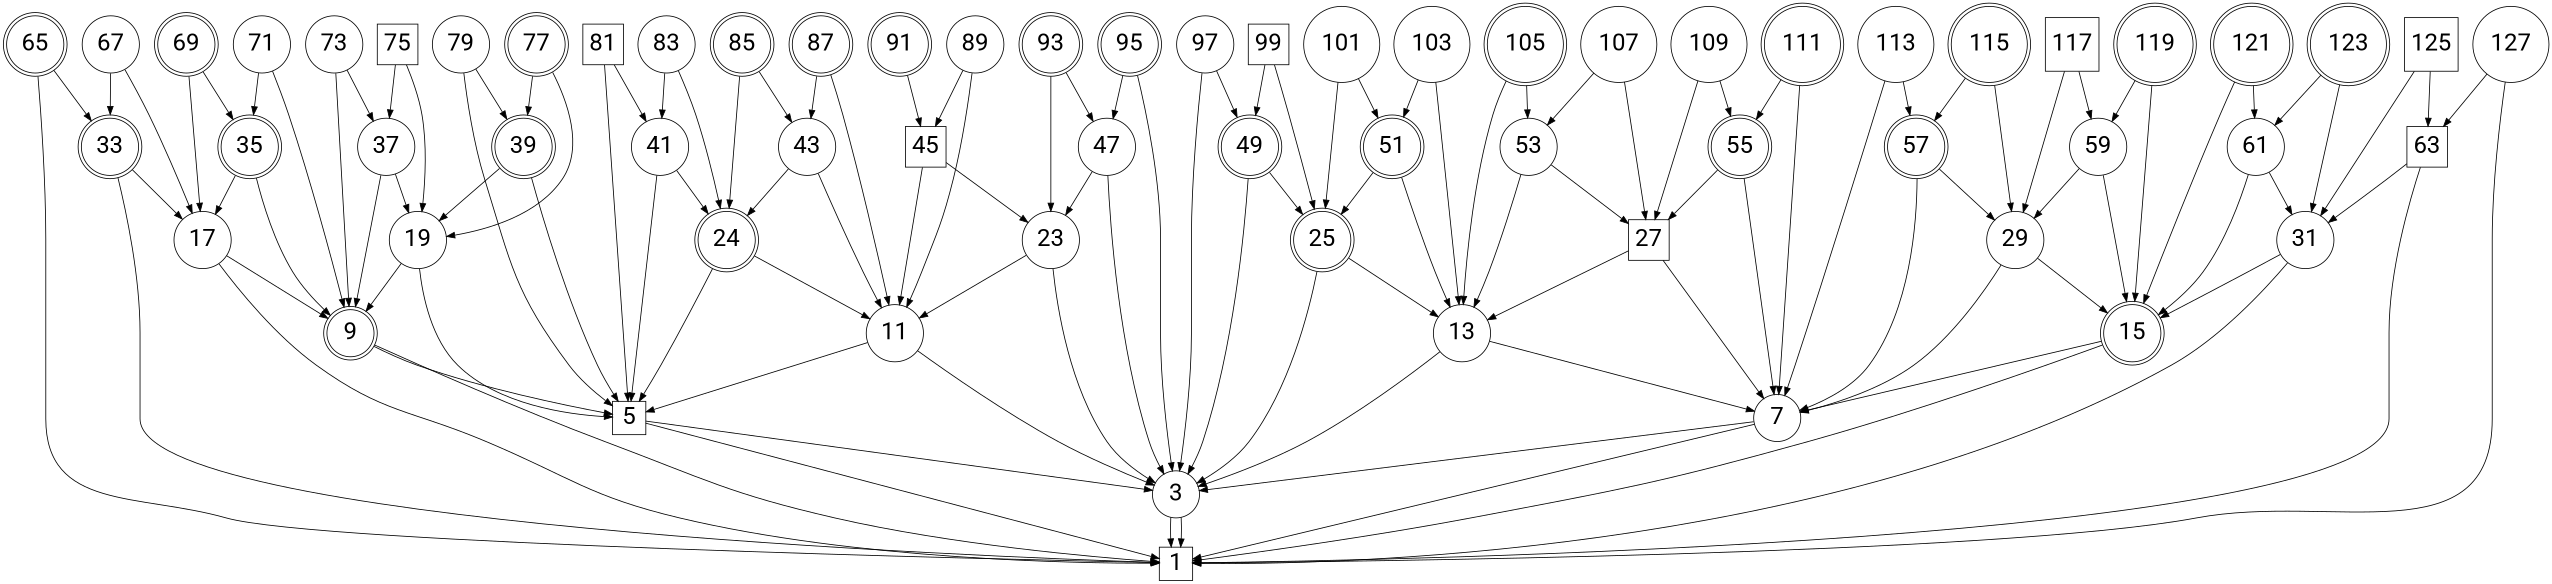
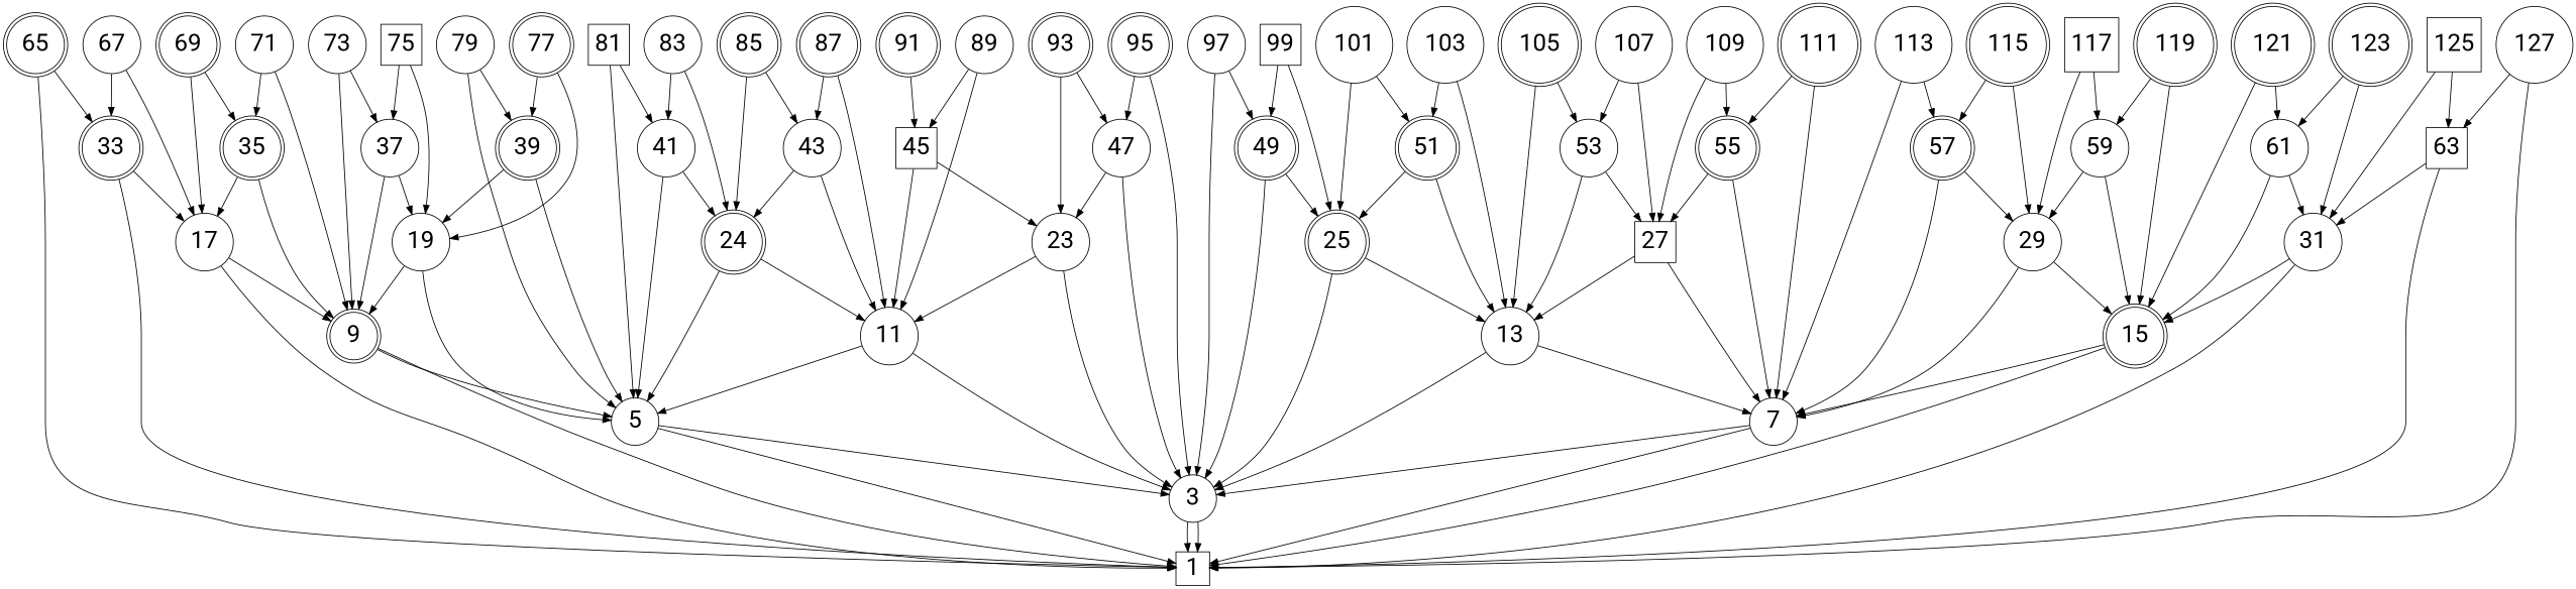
  digraph {
    fontname=Roboto
    rankdir=TB
    node [fillcolor=white fontname=Roboto fontsize=30 shape=circle style=filled]
    edge [fontname=Roboto]
    n1 [label=3]
    n2 [label=1 shape=square]
-   n3 [label=5 shape=square]
+   n3 [label=5]
    n4 [label=7]
    n5 [label=11]
    n6 [label=13]
    n7 [label=17]
    n8 [label=9 shape=doublecircle]
    n9 [label=19]
    n10 [label=23]
    n11 [label=29]
    n12 [label=15 shape=doublecircle]
    n13 [label=31]
    n14 [label=37]
    n15 [label=41]
    n16 [label=24 shape=doublecircle]
    n17 [label=43]
    n18 [label=47]
    n19 [label=53]
    n20 [label=27 shape=square]
    n21 [label=59]
    n22 [label=61]
    n23 [label=67]
    n24 [label=33 shape=doublecircle]
    n25 [label=71]
    n26 [label=35 shape=doublecircle]
    n27 [label=73]
    n28 [label=79]
    n29 [label=39 shape=doublecircle]
    n30 [label=83]
    n31 [label=89]
    n32 [label=45 shape=square]
    n33 [label=97]
    n34 [label=49 shape=doublecircle]
    n35 [label=25 shape=doublecircle]
    n36 [label=101]
    n37 [label=51 shape=doublecircle]
    n38 [label=103]
    n39 [label=107]
    n40 [label=109]
    n41 [label=55 shape=doublecircle]
    n42 [label=113]
    n43 [label=57 shape=doublecircle]
    n44 [label=127]
    n45 [label=63 shape=square]
    n46 [label=65 shape=doublecircle]
    n47 [label=69 shape=doublecircle]
    n48 [label=77 shape=doublecircle]
    n49 [label=85 shape=doublecircle]
    n50 [label=87 shape=doublecircle]
    n51 [label=91 shape=doublecircle]
    n52 [label=93 shape=doublecircle]
    n53 [label=95 shape=doublecircle]
    n54 [label=105 shape=doublecircle]
    n55 [label=111 shape=doublecircle]
    n56 [label=115 shape=doublecircle]
    n57 [label=119 shape=doublecircle]
    n58 [label=121 shape=doublecircle]
    n59 [label=123 shape=doublecircle]
    n60 [label=75 shape=square]
    n61 [label=81 shape=square]
    n62 [label=99 shape=square]
    n63 [label=117 shape=square]
    n64 [label=125 shape=square]
    n1 -> n2
    n1 -> n2
    n3 -> n1
    n3 -> n2
    n4 -> n1
    n4 -> n2
    n5 -> n1
    n5 -> n3
    n6 -> n1
    n6 -> n4
    n7 -> n2
    n7 -> n8
    n8 -> n2
    n8 -> n3
    n9 -> n3
    n9 -> n8
    n10 -> n1
    n10 -> n5
    n11 -> n4
    n11 -> n12
    n12 -> n2
    n12 -> n4
    n13 -> n2
    n13 -> n12
    n14 -> n8
    n14 -> n9
    n15 -> n3
    n15 -> n16
    n16 -> n3
    n16 -> n5
    n17 -> n5
    n17 -> n16
    n18 -> n1
    n18 -> n10
    n19 -> n6
    n19 -> n20
    n20 -> n4
    n20 -> n6
    n21 -> n11
    n21 -> n12
    n22 -> n12
    n22 -> n13
    n23 -> n7
    n23 -> n24
    n24 -> n2
    n24 -> n7
    n25 -> n8
    n25 -> n26
    n26 -> n7
    n26 -> n8
    n27 -> n8
    n27 -> n14
    n28 -> n3
    n28 -> n29
    n29 -> n3
    n29 -> n9
    n30 -> n15
    n30 -> n16
    n31 -> n5
    n31 -> n32
    n32 -> n5
    n32 -> n10
    n33 -> n1
    n33 -> n34
    n34 -> n1
    n34 -> n35
    n35 -> n1
    n35 -> n6
    n36 -> n35
    n36 -> n37
    n37 -> n6
    n37 -> n35
    n38 -> n6
    n38 -> n37
    n39 -> n19
    n39 -> n20
    n40 -> n20
    n40 -> n41
    n41 -> n4
    n41 -> n20
    n42 -> n4
    n42 -> n43
    n43 -> n4
    n43 -> n11
    n44 -> n2
    n44 -> n45
    n45 -> n2
    n45 -> n13
    n46 -> n2
    n46 -> n24
    n47 -> n7
    n47 -> n26
    n48 -> n9
    n48 -> n29
    n49 -> n16
    n49 -> n17
    n50 -> n5
    n50 -> n17
    n51 -> n32
    n52 -> n10
    n52 -> n18
    n53 -> n1
    n53 -> n18
    n54 -> n6
    n54 -> n19
    n55 -> n4
    n55 -> n41
    n56 -> n11
    n56 -> n43
    n57 -> n12
    n57 -> n21
    n58 -> n12
    n58 -> n22
    n59 -> n13
    n59 -> n22
    n60 -> n9
    n60 -> n14
    n61 -> n3
    n61 -> n15
    n62 -> n34
    n62 -> n35
    n63 -> n11
    n63 -> n21
    n64 -> n13
    n64 -> n45
  }
